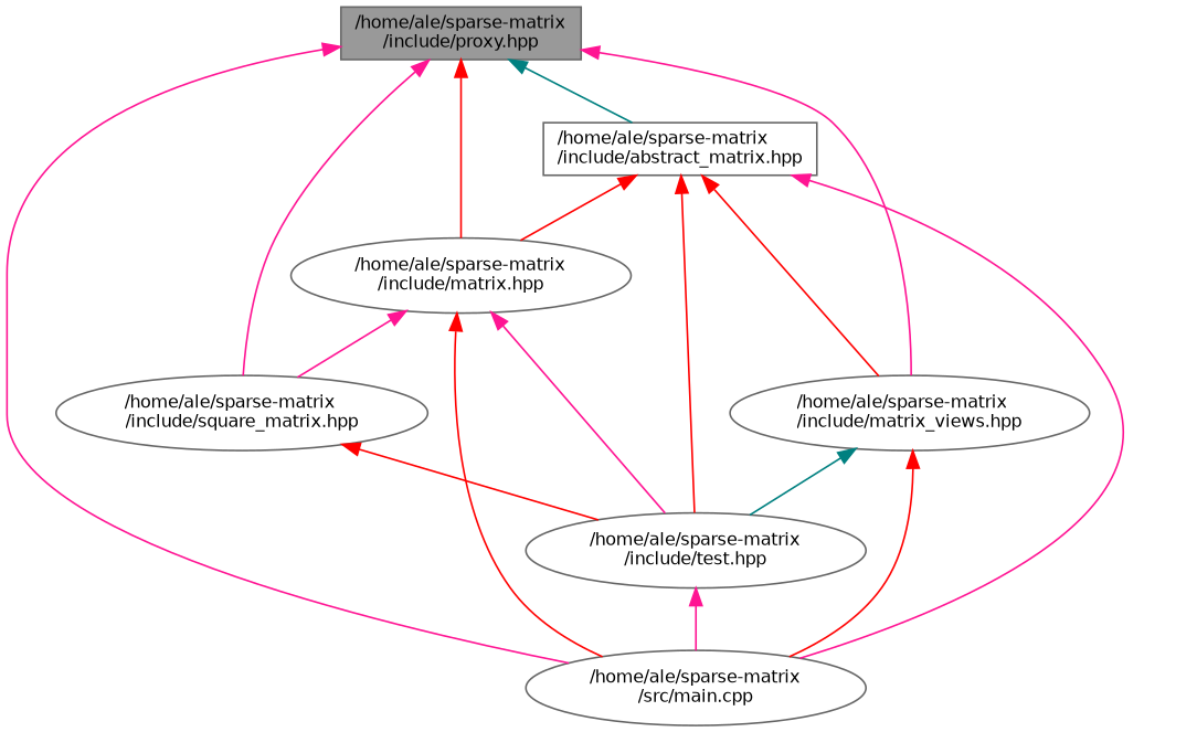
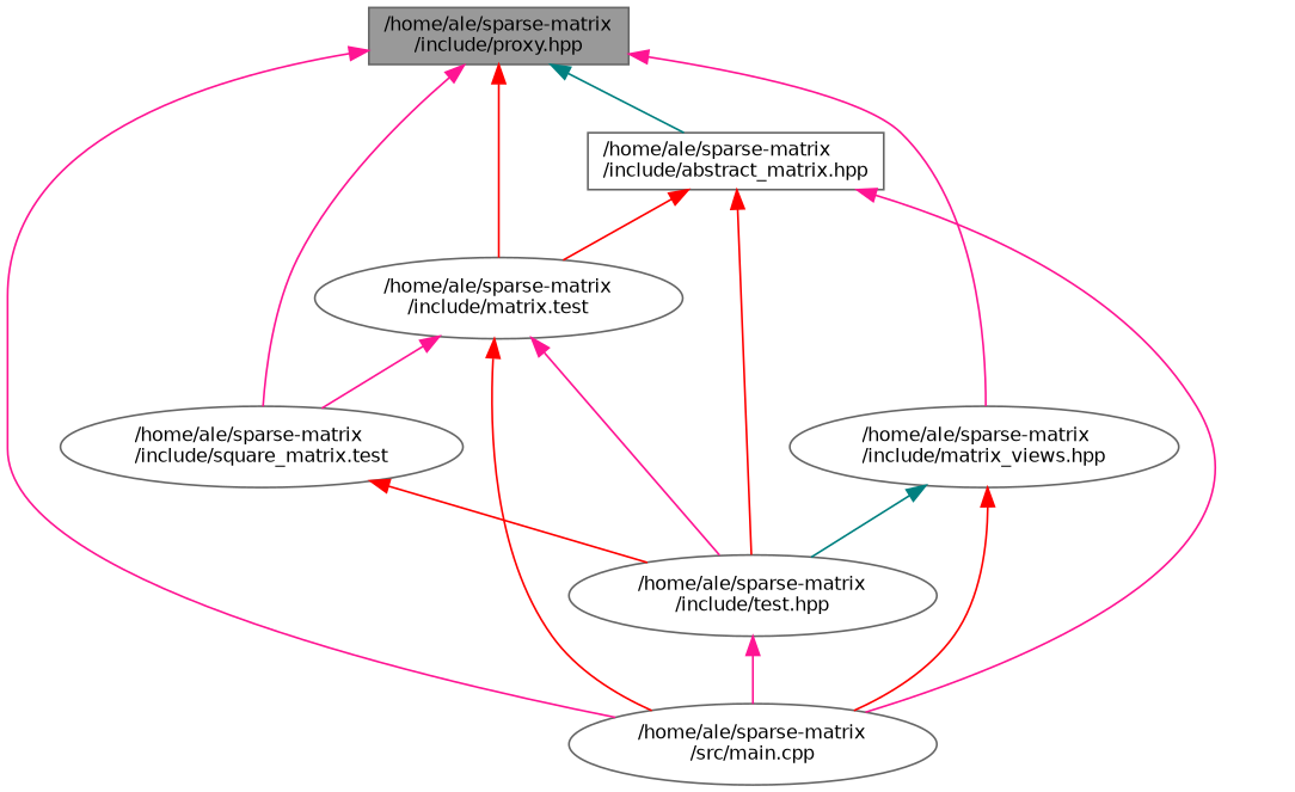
  digraph {
    node [color=grey40 fillcolor=white fontname=Helvetica fontsize=10 shape=ellipse style=filled]
    edge [color=red dir=back fontname=Helvetica fontsize=10 labelfontname=Helvetica labelfontsize=10 style=solid]
    n1 [color=gray40 fillcolor=grey60 fontcolor=black height=0.2 label="/home/ale/sparse-matrix\l/include/proxy.hpp" shape=box width=0.4]
    n2 [height=0.2 label="/home/ale/sparse-matrix\l/include/abstract_matrix.hpp" shape=box width=0.4]
-   n3 [height=0.2 label="/home/ale/sparse-matrix\l/include/matrix.hpp" width=0.4]
+   n3 [height=0.2 label="/home/ale/sparse-matrix\l/include/matrix.test" width=0.4]
    n4 [height=0.2 label="/home/ale/sparse-matrix\l/include/matrix_views.hpp" width=0.4]
-   n5 [height=0.2 label="/home/ale/sparse-matrix\l/include/square_matrix.hpp" width=0.4]
+   n5 [height=0.2 label="/home/ale/sparse-matrix\l/include/square_matrix.test" width=0.4]
    n6 [height=0.2 label="/home/ale/sparse-matrix\l/src/main.cpp" width=0.4]
    n7 [height=0.2 label="/home/ale/sparse-matrix\l/include/test.hpp" width=0.4]
    n1 -> n2 [color=teal]
    n1 -> n3
    n1 -> n4 [color=deeppink]
    n1 -> n5 [color=deeppink]
    n1 -> n6 [color=deeppink]
    n2 -> n3
-   n2 -> n4
    n2 -> n6 [color=deeppink]
    n2 -> n7
    n3 -> n5 [color=deeppink]
    n3 -> n6
    n3 -> n7 [color=deeppink]
    n4 -> n6
    n4 -> n7 [color=teal]
    n5 -> n7
    n7 -> n6 [color=deeppink]
  }
